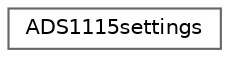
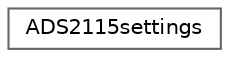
  digraph {
    rankdir=LR
-   n1 [color=grey40 fillcolor=white fontname=Helvetica fontsize=10 height=0.2 label=ADS1115settings shape=box style=filled width=0.4]
+   n1 [color=grey40 fillcolor=white fontname=Helvetica fontsize=10 height=0.2 label=ADS2115settings shape=box style=filled width=0.4]
  }
